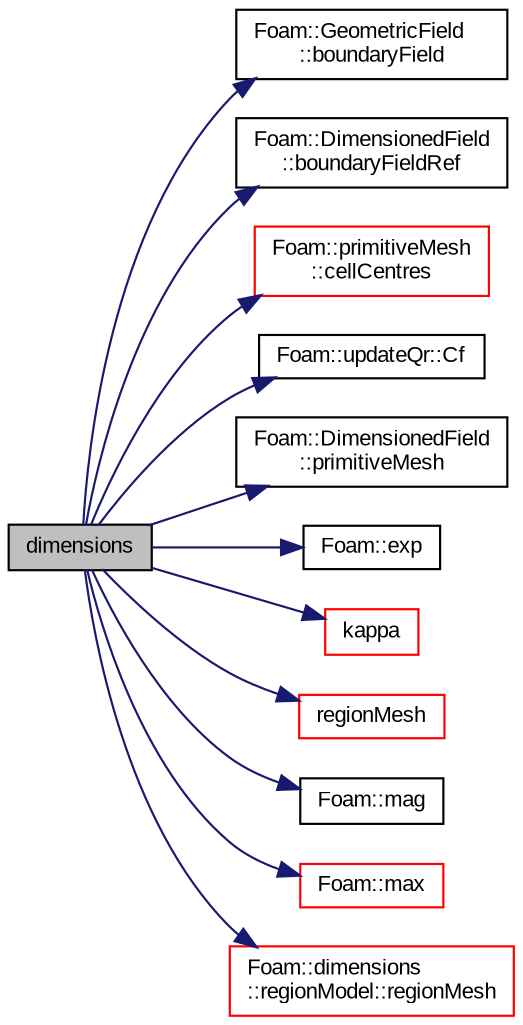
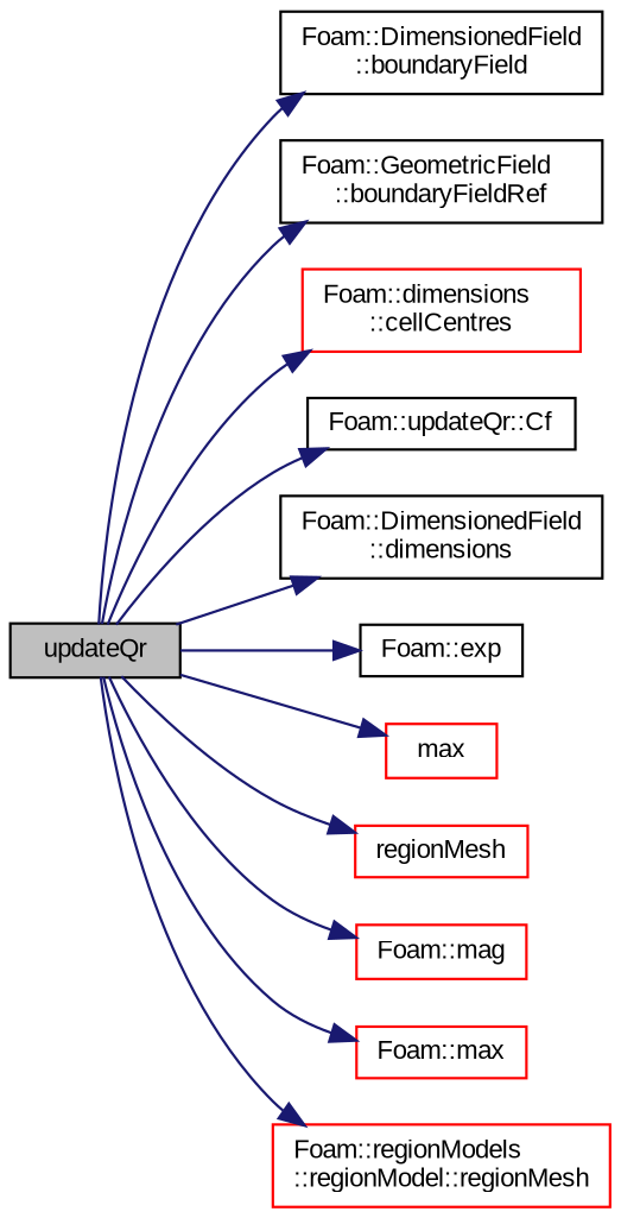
  digraph {
    fontname="Liberation Sans"
    rankdir=LR
    node [color=black fontname="Liberation Sans" fontsize=10 shape=record]
    edge [color=midnightblue fontname="Liberation Sans" fontsize=10 labelfontname=Helvetica labelfontsize=10 style=solid]
-   n1 [fillcolor=grey75 fontcolor=black height=0.2 label=dimensions style=filled width=0.4]
-   n2 [height=0.2 label="Foam::GeometricField\l::boundaryField" width=0.4]
-   n3 [height=0.2 label="Foam::DimensionedField\l::boundaryFieldRef" width=0.4]
-   n4 [color=red height=0.2 label="Foam::primitiveMesh\l::cellCentres" width=0.4]
+   n1 [fillcolor=grey75 fontcolor=black height=0.2 label=updateQr style=filled width=0.4]
+   n2 [height=0.2 label="Foam::DimensionedField\l::boundaryField" width=0.4]
+   n3 [height=0.2 label="Foam::GeometricField\l::boundaryFieldRef" width=0.4]
+   n4 [color=red height=0.2 label="Foam::dimensions\l::cellCentres" width=0.4]
    n5 [height=0.2 label="Foam::updateQr::Cf" width=0.4]
-   n6 [height=0.2 label="Foam::DimensionedField\l::primitiveMesh" width=0.4]
+   n6 [height=0.2 label="Foam::DimensionedField\l::dimensions" width=0.4]
    n7 [height=0.2 label="Foam::exp" width=0.4]
-   n8 [color=red height=0.2 label=kappa width=0.4]
+   n8 [color=red height=0.2 label=max width=0.4]
    n9 [color=red height=0.2 label=regionMesh width=0.4]
-   n10 [height=0.2 label="Foam::mag" width=0.4]
+   n10 [color=red height=0.2 label="Foam::mag" width=0.4]
    n11 [color=red height=0.2 label="Foam::max" width=0.4]
-   n12 [color=red height=0.2 label="Foam::dimensions\l::regionModel::regionMesh" width=0.4]
+   n12 [color=red height=0.2 label="Foam::regionModels\l::regionModel::regionMesh" width=0.4]
    n1 -> n2
    n1 -> n3
    n1 -> n4
    n1 -> n5
    n1 -> n6
    n1 -> n7
    n1 -> n8
    n1 -> n9
    n1 -> n10
    n1 -> n11
    n1 -> n12
  }
